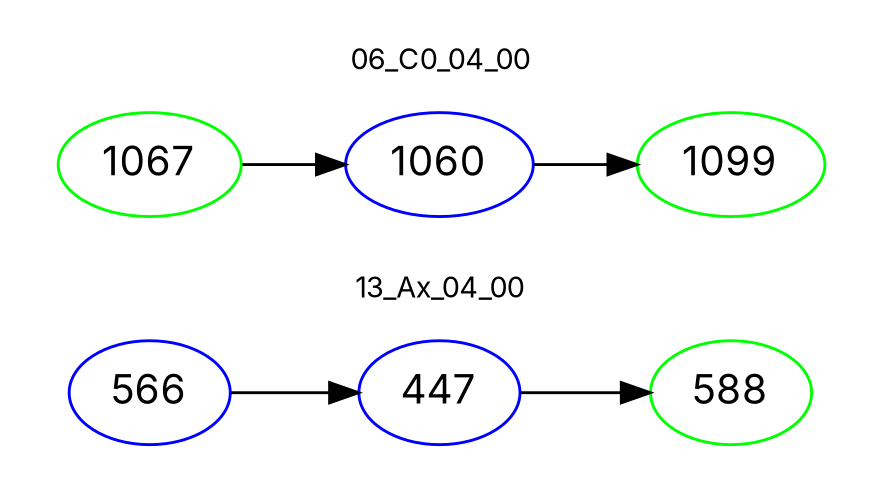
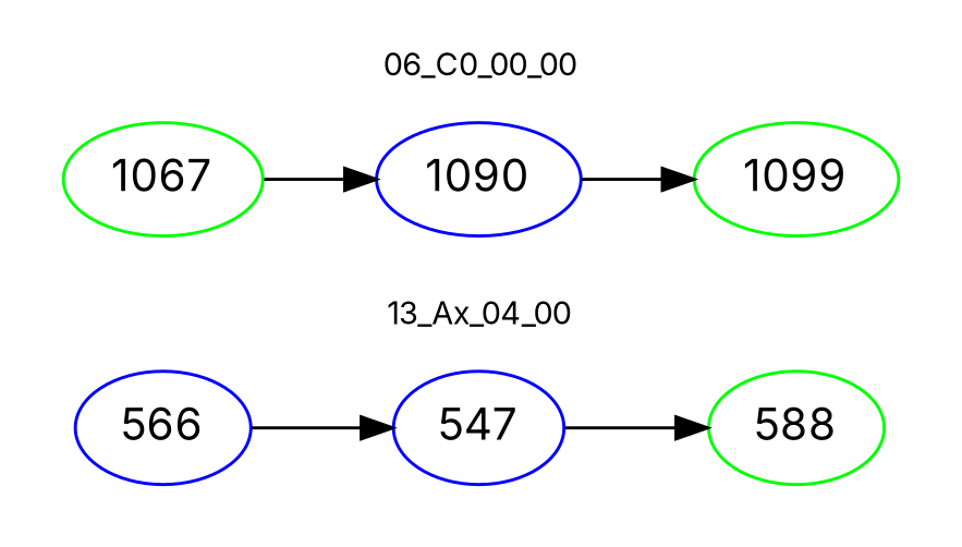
  digraph {
    fontname=Inter
    rankdir=LR
    node [color=blue fontname=Inter]
    edge [color=black fontname=Inter]
    n1 [label=566]
-   n2 [label=447]
+   n2 [label=547]
    n3 [color=green label=588]
    n4 [color=green label=1067]
-   n5 [label=1060]
+   n5 [label=1090]
    n6 [color=green label=1099]
    subgraph cluster_1 {
      color=white
      fontsize=10
      label="13_Ax_04_00"
      n1
      n2
      n3
    }
    subgraph cluster_2 {
      color=white
      fontsize=10
-     label="06_C0_04_00"
+     label="06_C0_00_00"
      n4
      n5
      n6
    }
    n1 -> n2
    n2 -> n3
    n4 -> n5
    n5 -> n6
  }
